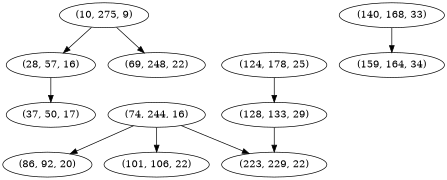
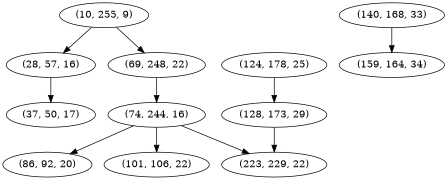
  digraph {
-   "(10, 255, 9)" [label="(10, 275, 9)"]
+   "(10, 255, 9)"
    "(28, 57, 16)"
    n3 [label="(69, 248, 22)"]
    "(37, 50, 17)"
    "(74, 244, 16)"
    "(86, 92, 20)"
    "(101, 106, 22)"
    "(223, 229, 22)"
    "(124, 178, 25)"
-   "(128, 173, 29)" [label="(128, 133, 29)"]
+   "(128, 173, 29)"
    "(140, 168, 33)"
    "(159, 164, 34)"
    "(10, 255, 9)" -> "(28, 57, 16)"
    "(10, 255, 9)" -> n3
    "(28, 57, 16)" -> "(37, 50, 17)"
+   n3 -> "(74, 244, 16)"
    "(74, 244, 16)" -> "(86, 92, 20)"
    "(74, 244, 16)" -> "(101, 106, 22)"
    "(74, 244, 16)" -> "(223, 229, 22)"
    "(124, 178, 25)" -> "(128, 173, 29)"
    "(128, 173, 29)" -> "(223, 229, 22)"
    "(140, 168, 33)" -> "(159, 164, 34)"
  }
